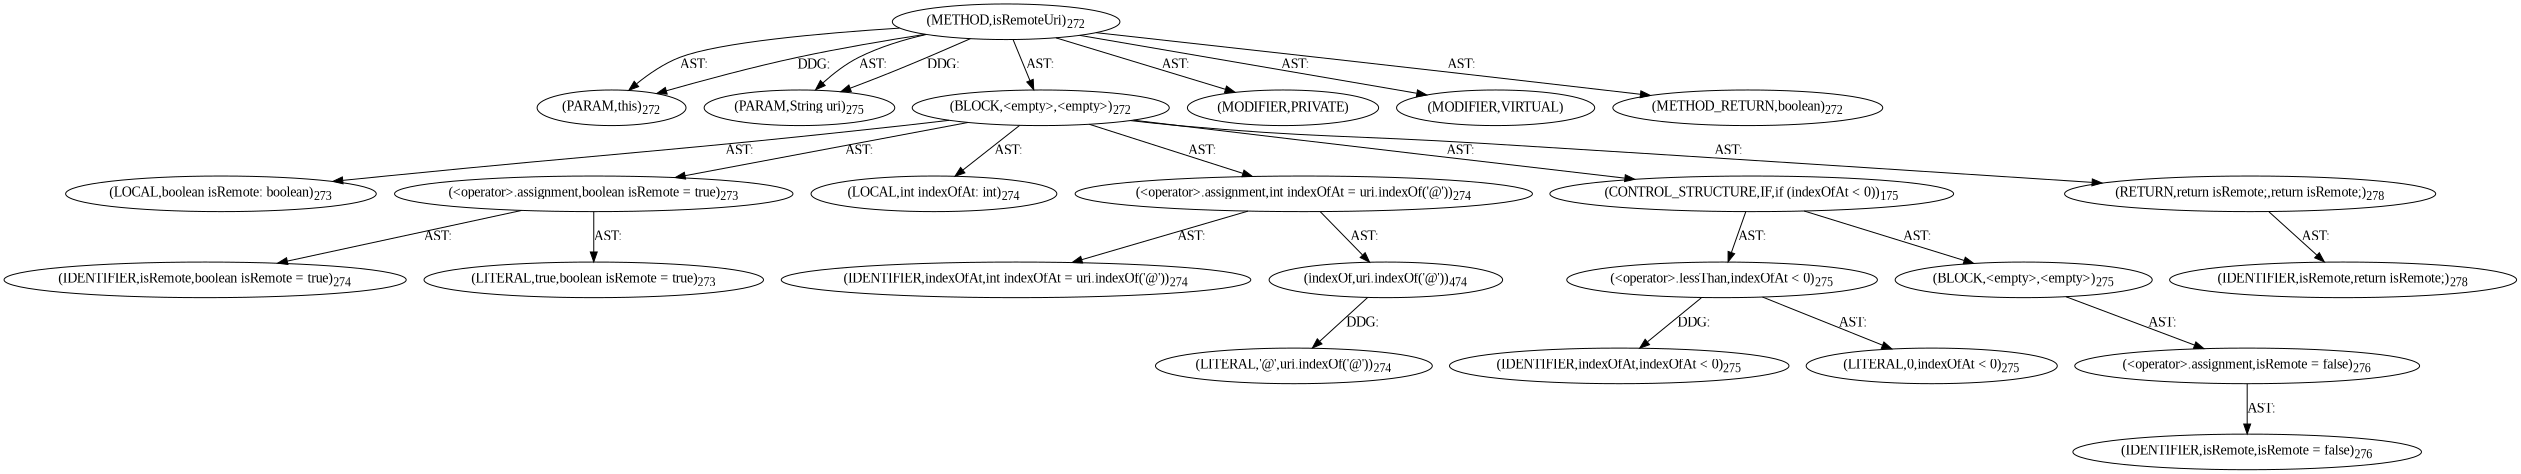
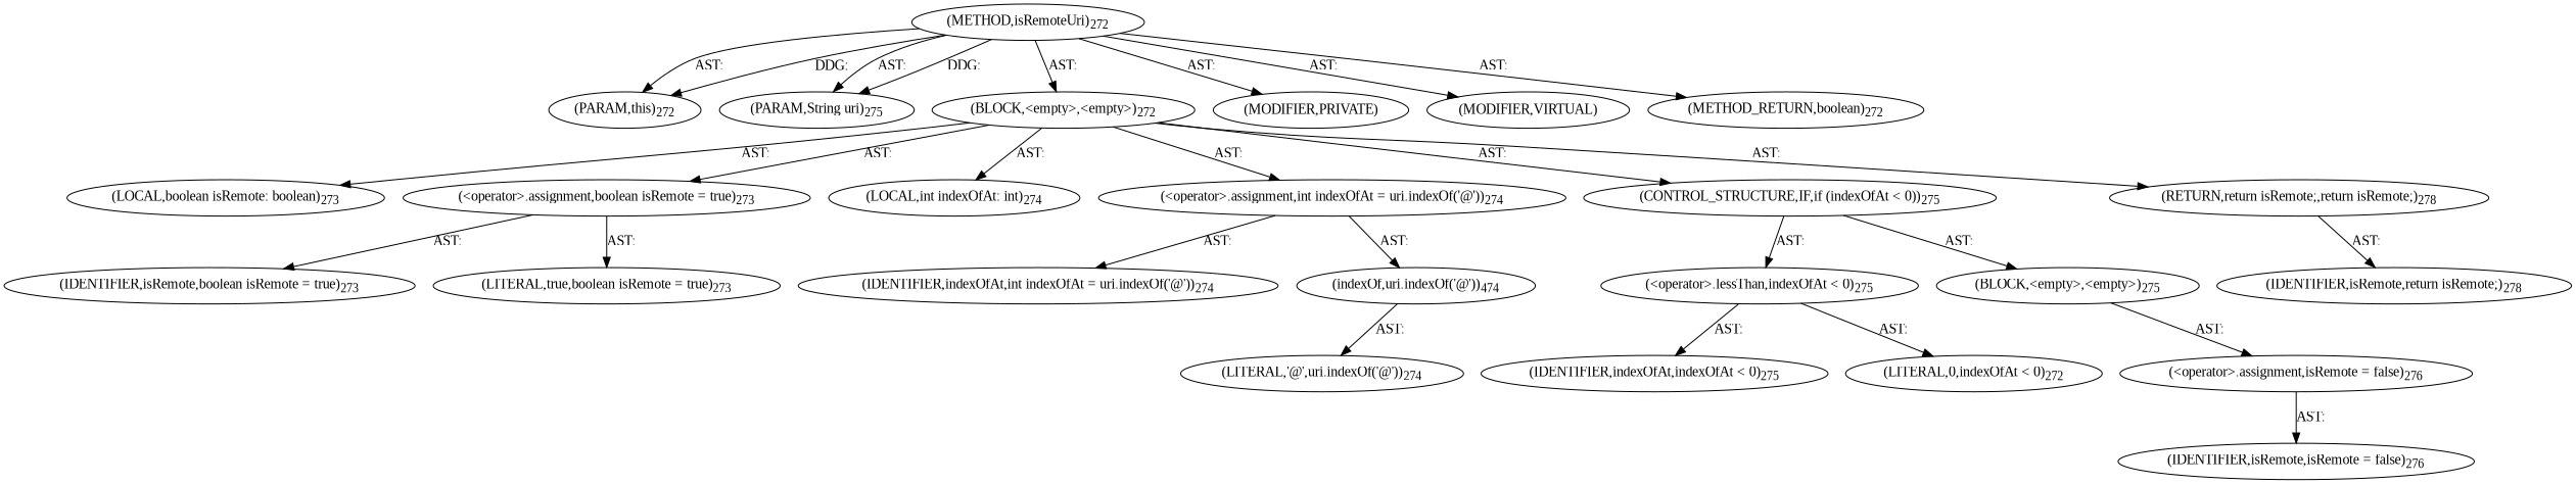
  digraph {
    fontname="Liberation Serif"
    node [fontname="Liberation Serif"]
    edge [fontname="Liberation Serif"]
    n1 [label=<(METHOD,isRemoteUri)<SUB>272</SUB>>]
    n2 [label=<(PARAM,this)<SUB>272</SUB>>]
    n3 [label=<(PARAM,String uri)<SUB>275</SUB>>]
    n4 [label=<(BLOCK,&lt;empty&gt;,&lt;empty&gt;)<SUB>272</SUB>>]
    n5 [label=<(MODIFIER,PRIVATE)>]
    n6 [label=<(MODIFIER,VIRTUAL)>]
    n7 [label=<(METHOD_RETURN,boolean)<SUB>272</SUB>>]
    n8 [label=<(LOCAL,boolean isRemote: boolean)<SUB>273</SUB>>]
    n9 [label=<(&lt;operator&gt;.assignment,boolean isRemote = true)<SUB>273</SUB>>]
    n10 [label=<(LOCAL,int indexOfAt: int)<SUB>274</SUB>>]
    n11 [label=<(&lt;operator&gt;.assignment,int indexOfAt = uri.indexOf('@'))<SUB>274</SUB>>]
-   n12 [label=<(CONTROL_STRUCTURE,IF,if (indexOfAt &lt; 0))<SUB>175</SUB>>]
+   n12 [label=<(CONTROL_STRUCTURE,IF,if (indexOfAt &lt; 0))<SUB>275</SUB>>]
    n13 [label=<(RETURN,return isRemote;,return isRemote;)<SUB>278</SUB>>]
-   n14 [label=<(IDENTIFIER,isRemote,boolean isRemote = true)<SUB>274</SUB>>]
+   n14 [label=<(IDENTIFIER,isRemote,boolean isRemote = true)<SUB>273</SUB>>]
    n15 [label=<(LITERAL,true,boolean isRemote = true)<SUB>273</SUB>>]
    n16 [label=<(IDENTIFIER,indexOfAt,int indexOfAt = uri.indexOf('@'))<SUB>274</SUB>>]
    n17 [label=<(indexOf,uri.indexOf('@'))<SUB>474</SUB>>]
    n18 [label=<(&lt;operator&gt;.lessThan,indexOfAt &lt; 0)<SUB>275</SUB>>]
    n19 [label=<(BLOCK,&lt;empty&gt;,&lt;empty&gt;)<SUB>275</SUB>>]
    n20 [label=<(IDENTIFIER,isRemote,return isRemote;)<SUB>278</SUB>>]
    n21 [label=<(LITERAL,'@',uri.indexOf('@'))<SUB>274</SUB>>]
    n22 [label=<(IDENTIFIER,indexOfAt,indexOfAt &lt; 0)<SUB>275</SUB>>]
-   n23 [label=<(LITERAL,0,indexOfAt &lt; 0)<SUB>275</SUB>>]
+   n23 [label=<(LITERAL,0,indexOfAt &lt; 0)<SUB>272</SUB>>]
    n24 [label=<(&lt;operator&gt;.assignment,isRemote = false)<SUB>276</SUB>>]
    n25 [label=<(IDENTIFIER,isRemote,isRemote = false)<SUB>276</SUB>>]
    n1 -> n2 [label="AST: "]
    n1 -> n2 [label="DDG: "]
    n1 -> n3 [label="AST: "]
    n1 -> n3 [label="DDG: "]
    n1 -> n4 [label="AST: "]
    n1 -> n5 [label="AST: "]
    n1 -> n6 [label="AST: "]
    n1 -> n7 [label="AST: "]
    n4 -> n8 [label="AST: "]
    n4 -> n9 [label="AST: "]
    n4 -> n10 [label="AST: "]
    n4 -> n11 [label="AST: "]
    n4 -> n12 [label="AST: "]
    n4 -> n13 [label="AST: "]
    n9 -> n14 [label="AST: "]
    n9 -> n15 [label="AST: "]
    n11 -> n16 [label="AST: "]
    n11 -> n17 [label="AST: "]
    n12 -> n18 [label="AST: "]
    n12 -> n19 [label="AST: "]
    n13 -> n20 [label="AST: "]
-   n17 -> n21 [label="DDG: "]
-   n18 -> n22 [label="DDG: "]
+   n17 -> n21 [label="AST: "]
+   n18 -> n22 [label="AST: "]
    n18 -> n23 [label="AST: "]
    n19 -> n24 [label="AST: "]
    n24 -> n25 [label="AST: "]
  }
